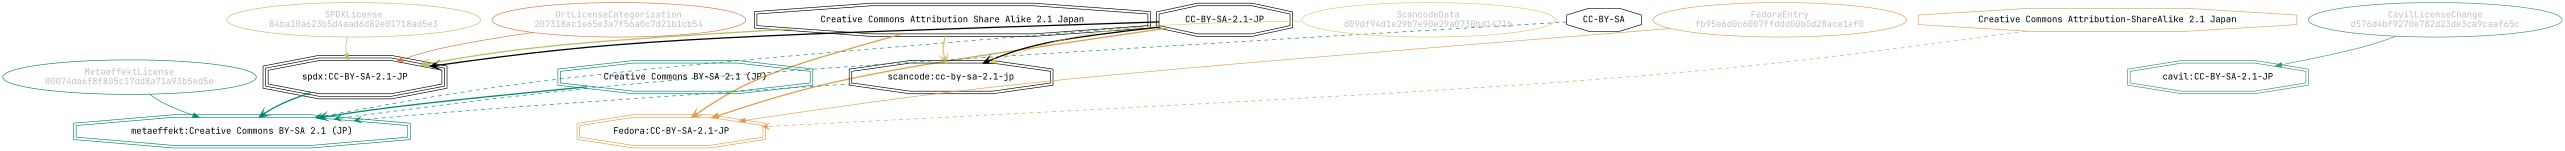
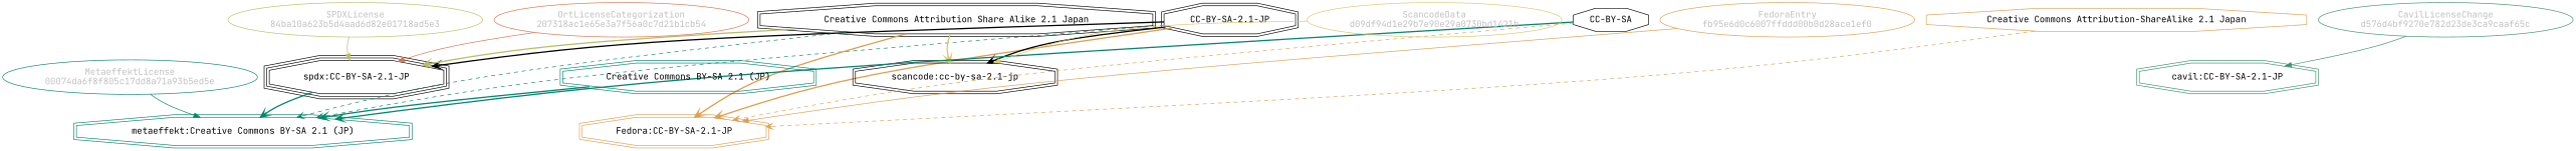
  strict digraph {
    fontname="JetBrains Mono"
    splines=curved
    node [fontname="JetBrains Mono" shape=doubleoctagon]
    edge [color="#00876c" fontname="JetBrains Mono" weight=0.5 arrowhead=vee style=bold]
    n1 [color="#b8bf62" fillcolor="beige;1" fontcolor=gray label="SPDXLicense\n84ba10a623b5d4aad6d82e01718ad5e3" shape=ellipse]
    n2 [label="spdx:CC-BY-SA-2.1-JP" shape=tripleoctagon]
    n3 [color="#00876c" label="metaeffekt:Creative Commons BY-SA 2.1 (JP)"]
    n4 [color="#e09d4b" label="Fedora:CC-BY-SA-2.1-JP"]
    n5 [label="CC-BY-SA-2.1-JP"]
    n6 [label="scancode:cc-by-sa-2.1-jp"]
    n7 [color="#379469" label="cavil:CC-BY-SA-2.1-JP"]
    n8 [label="Creative Commons Attribution Share Alike 2.1 Japan"]
    n9 [label="CC-BY-SA" shape=octagon]
    n10 [color="#e09d4b" fillcolor="beige;1" fontcolor=gray label="FedoraEntry\nfb95e6d0c6007ffddd00b0d28ace1ef0" shape=ellipse]
    n11 [color="#e09d4b" label="Creative Commons Attribution-ShareAlike 2.1 Japan" shape=octagon]
    n12 [color="#dac767" fillcolor="beige;1" fontcolor=gray label="ScancodeData\nd09df94d1e29b7e90e29a0730bd1421b" shape=ellipse]
    n13 [color="#e06f45" fillcolor="beige;1" fontcolor=gray label="OrtLicenseCategorization\n207318ac1e65e3a7f56a0c7d21b1cb54" shape=ellipse]
    n14 [color="#379469" fillcolor="beige;1" fontcolor=gray label="CavilLicenseChange\nd576d4bf9270e782d23de3ca9caaf65c" shape=ellipse]
    n15 [color="#00876c" fillcolor="beige;1" fontcolor=gray label="MetaeffektLicense\n00074da6f8f805c17dd8a71a93b5ed5e" shape=ellipse]
    n16 [color="#00876c" label="Creative Commons BY-SA 2.1 (JP)"]
    n1 -> n2 [color="#b8bf62" arrowhead="" style=""]
    n2 -> n3 [weight=0.7]
    n5 -> n2 [weight=0.7 color=""]
    n5 -> n3 [style=dashed]
-   n5 -> n4 [arrowhead=normal color="#e09d4b" weight=0.7]
+   n5 -> n4 [color="#e09d4b" weight=0.7]
    n5 -> n6 [weight=0.7 color=""]
-   n6 -> n3 [style=dashed]
+   n8 -> n3 [style=dashed]
    n8 -> n2 [color="#b8bf62" weight=0.7]
    n8 -> n4 [color="#e09d4b" weight=0.7]
    n8 -> n6 [color="#dac767" weight=0.7]
-   n9 -> n3 [style=dashed]
+   n9 -> n3
+   n9 -> n4 [color="#e09d4b" style=dashed]
    n10 -> n4 [color="#e09d4b" arrowhead="" style=""]
    n11 -> n4 [color="#e09d4b" style=dashed]
    n12 -> n6 [color="#dac767" arrowhead="" style=""]
    n13 -> n2 [color="#e06f45" arrowhead="" style=""]
    n14 -> n7 [color="#379469" arrowhead="" style=""]
    n15 -> n3 [arrowhead="" style=""]
    n16 -> n3 [weight=0.7]
  }
